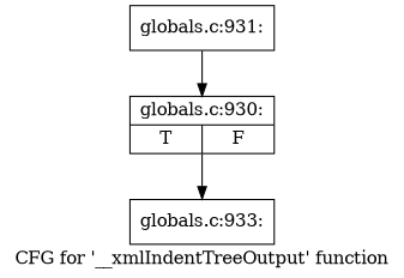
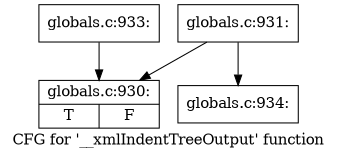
  digraph {
    label="CFG for '__xmlIndentTreeOutput' function"
    node [shape=record]
    n1 [label="{globals.c:930:|{<s0>T|<s1>F}}"]
    n2 [label="{globals.c:933:}"]
    n3 [label="{globals.c:931:}"]
-   n1 -> n2
+   n4 [label="{globals.c:934:}"]
+   n2 -> n1
    n3 -> n1
+   n3 -> n4
  }
